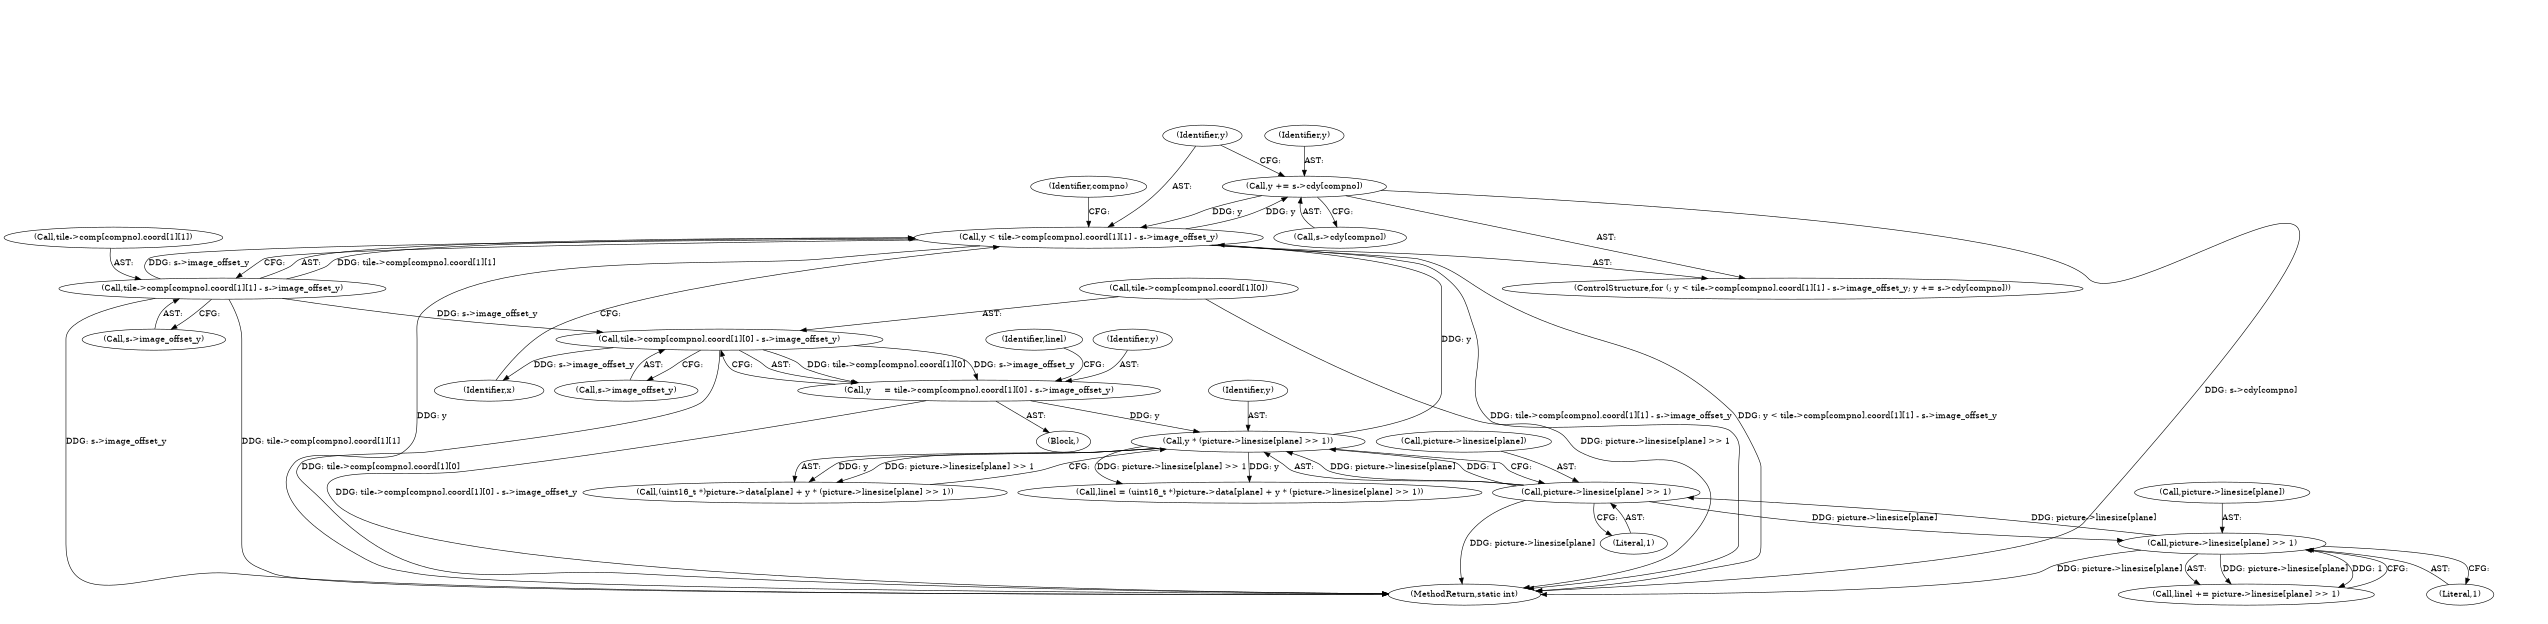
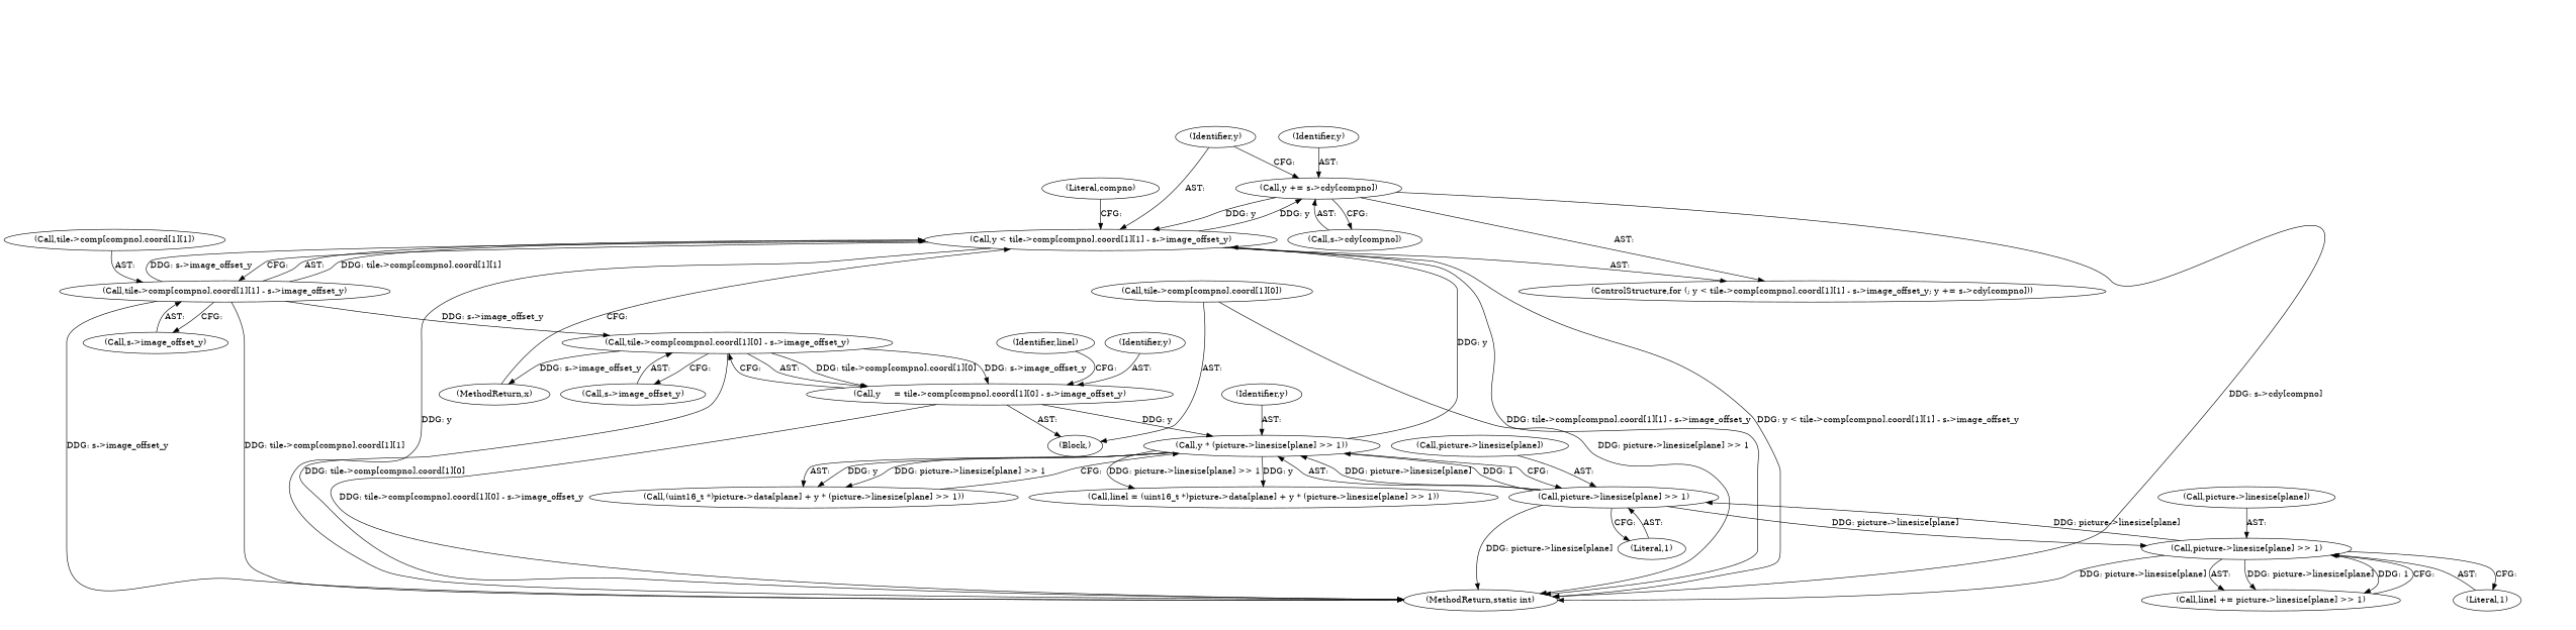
  digraph {
    n1 [label="(Call,y += s->cdy[compno])"]
    n2 [label="(Call,y < tile->comp[compno].coord[1][1] - s->image_offset_y)"]
    n3 [label="(MethodReturn,static int)"]
    n4 [label="(Call,s->cdy[compno])"]
    n5 [label="(ControlStructure,for (; y < tile->comp[compno].coord[1][1] - s->image_offset_y; y += s->cdy[compno]))"]
    n6 [label="(Call,tile->comp[compno].coord[1][1] - s->image_offset_y)"]
    n7 [label="(Call,tile->comp[compno].coord[1][0] - s->image_offset_y)"]
    n8 [label="(Call,s->image_offset_y)"]
    n9 [label="(Call,y * (picture->linesize[plane] >> 1))"]
    n10 [label="(Call,picture->linesize[plane] >> 1)"]
    n11 [label="(Call,linel = (uint16_t *)picture->data[plane] + y * (picture->linesize[plane] >> 1))"]
    n12 [label="(Call,(uint16_t *)picture->data[plane] + y * (picture->linesize[plane] >> 1))"]
    n13 [label="(Call,picture->linesize[plane] >> 1)"]
    n14 [label="(Literal,1)"]
    n15 [label="(Call,y     = tile->comp[compno].coord[1][0] - s->image_offset_y)"]
    n16 [label="(Block,)"]
    n17 [label="(Call,s->image_offset_y)"]
-   n18 [label="(Identifier,x)"]
+   n18 [label="(MethodReturn,x)"]
    n19 [label="(Call,linel += picture->linesize[plane] >> 1)"]
    n20 [label="(Literal,1)"]
-   n21 [label="(Identifier,compno)"]
+   n21 [label="(Literal,compno)"]
    n22 [label="(Call,picture->linesize[plane])"]
    n23 [label="(Call,picture->linesize[plane])"]
    n24 [label="(Identifier,linel)"]
    n25 [label="(Identifier,y)"]
    n26 [label="(Identifier,y)"]
    n27 [label="(Identifier,y)"]
    n28 [label="(Identifier,y)"]
    n29 [label="(Call,tile->comp[compno].coord[1][1])"]
    n30 [label="(Call,tile->comp[compno].coord[1][0])"]
    n1 -> n2 [label="DDG: y"]
    n1 -> n3 [label="DDG: s->cdy[compno]"]
    n1 -> n4 [label="CFG: "]
    n1 -> n5 [label="AST: "]
    n2 -> n1 [label="DDG: y"]
    n2 -> n3 [label="DDG: y"]
    n2 -> n3 [label="DDG: tile->comp[compno].coord[1][1] - s->image_offset_y"]
    n2 -> n3 [label="DDG: y < tile->comp[compno].coord[1][1] - s->image_offset_y"]
    n2 -> n5 [label="AST: "]
    n2 -> n6 [label="CFG: "]
    n4 -> n1 [label="AST: "]
    n6 -> n2 [label="AST: "]
    n6 -> n2 [label="DDG: tile->comp[compno].coord[1][1]"]
    n6 -> n2 [label="DDG: s->image_offset_y"]
    n6 -> n3 [label="DDG: s->image_offset_y"]
    n6 -> n3 [label="DDG: tile->comp[compno].coord[1][1]"]
    n6 -> n7 [label="DDG: s->image_offset_y"]
    n6 -> n8 [label="CFG: "]
    n7 -> n3 [label="DDG: tile->comp[compno].coord[1][0]"]
    n7 -> n15 [label="AST: "]
    n7 -> n15 [label="DDG: tile->comp[compno].coord[1][0]"]
    n7 -> n15 [label="DDG: s->image_offset_y"]
    n7 -> n17 [label="CFG: "]
    n7 -> n18 [label="DDG: s->image_offset_y"]
    n8 -> n6 [label="AST: "]
    n9 -> n2 [label="DDG: y"]
    n9 -> n10 [label="CFG: "]
    n9 -> n11 [label="DDG: y"]
    n9 -> n11 [label="DDG: picture->linesize[plane] >> 1"]
    n9 -> n12 [label="AST: "]
    n9 -> n12 [label="DDG: y"]
    n9 -> n12 [label="DDG: picture->linesize[plane] >> 1"]
    n10 -> n3 [label="DDG: picture->linesize[plane]"]
    n10 -> n9 [label="AST: "]
    n10 -> n9 [label="DDG: picture->linesize[plane]"]
    n10 -> n9 [label="DDG: 1"]
    n10 -> n13 [label="DDG: picture->linesize[plane]"]
    n10 -> n14 [label="CFG: "]
    n12 -> n9 [label="CFG: "]
    n13 -> n3 [label="DDG: picture->linesize[plane]"]
    n13 -> n10 [label="DDG: picture->linesize[plane]"]
    n13 -> n19 [label="AST: "]
    n13 -> n19 [label="DDG: picture->linesize[plane]"]
    n13 -> n19 [label="DDG: 1"]
    n13 -> n20 [label="CFG: "]
    n14 -> n10 [label="AST: "]
    n15 -> n3 [label="DDG: tile->comp[compno].coord[1][0] - s->image_offset_y"]
    n15 -> n7 [label="CFG: "]
    n15 -> n9 [label="DDG: y"]
    n15 -> n16 [label="AST: "]
    n17 -> n7 [label="AST: "]
    n18 -> n2 [label="CFG: "]
    n19 -> n13 [label="CFG: "]
    n20 -> n13 [label="AST: "]
    n21 -> n2 [label="CFG: "]
    n22 -> n13 [label="AST: "]
    n23 -> n10 [label="AST: "]
    n24 -> n15 [label="CFG: "]
    n25 -> n1 [label="AST: "]
    n26 -> n15 [label="AST: "]
    n27 -> n9 [label="AST: "]
    n28 -> n1 [label="CFG: "]
    n28 -> n2 [label="AST: "]
    n29 -> n6 [label="AST: "]
    n30 -> n3 [label="DDG: picture->linesize[plane] >> 1"]
-   n30 -> n7 [label="AST: "]
+   n30 -> n16 [label="AST: "]
  }
